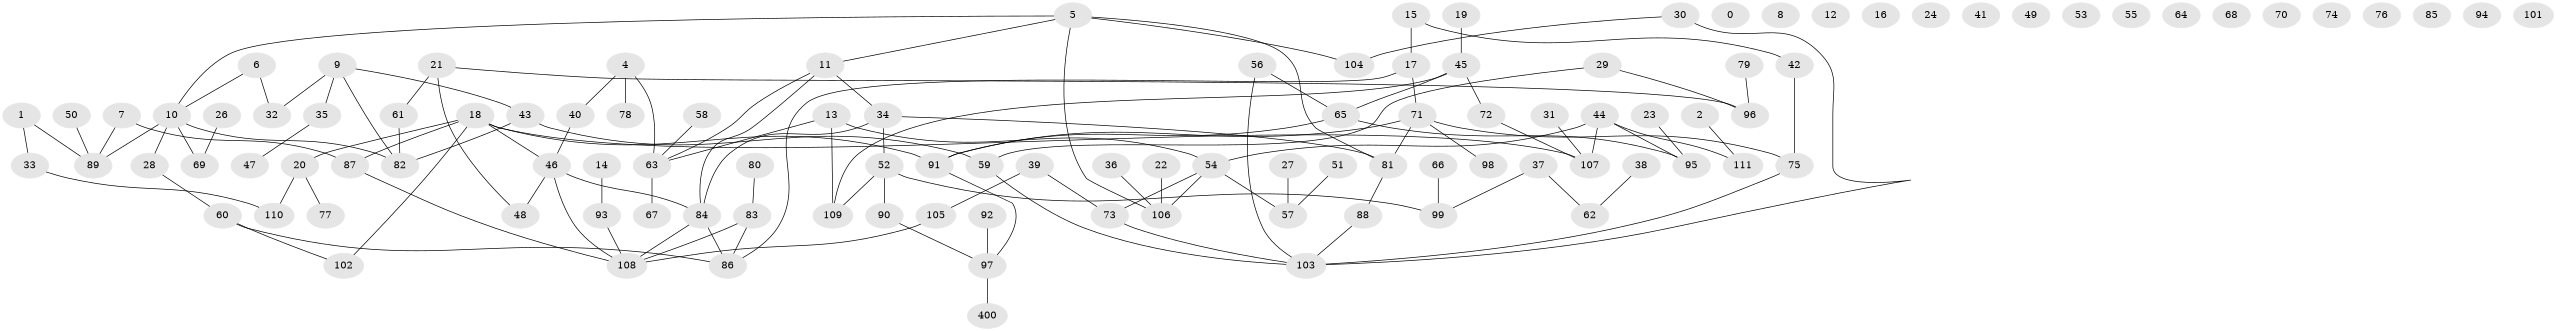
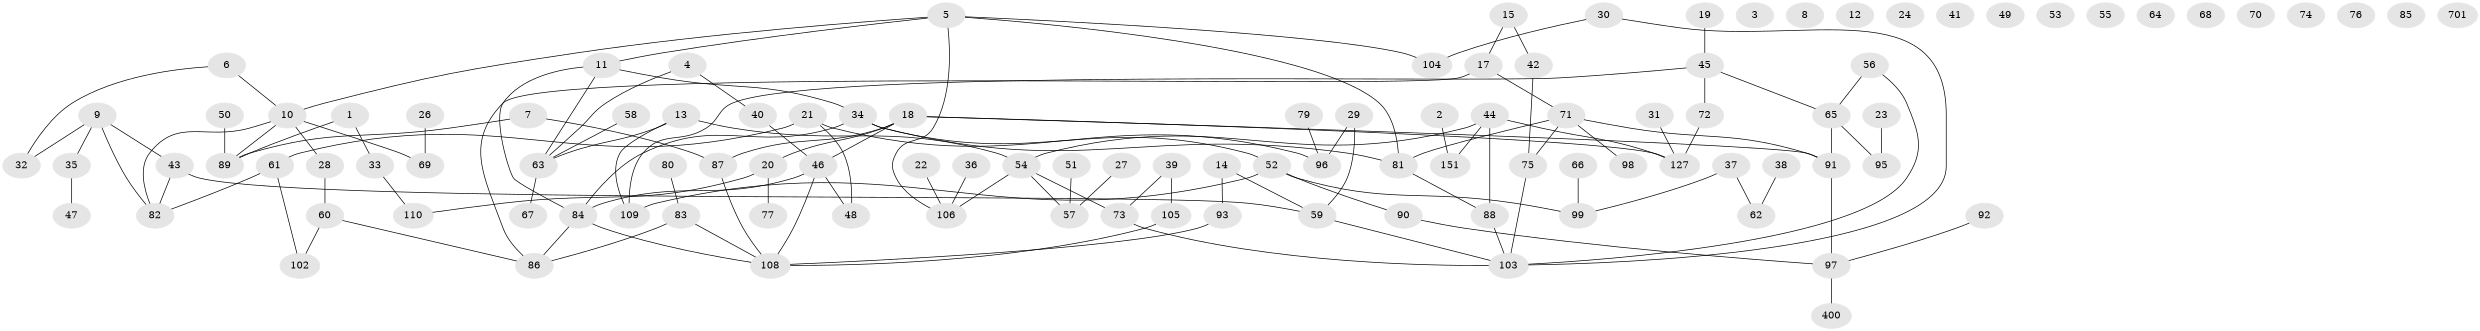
  graph {
    node [color=gray90 style=filled]
    1
    33
    89
    110
    2
-   111
-   3 [label=0]
+   111 [label=151]
+   3
    4
    40
    63
-   78
    46
    67
    5
    10
    11
    81
    104
    106
    82
    28
    69
    34
    84
    88
    6
    32
    7
    87
    108
    8
    9
    35
    43
    47
    59
    60
    52
    86
    12
    13
    54
    109
    57
    73
    14
    93
    103
    15
    17
    42
    71
    75
-   16
    91
    98
    18
    20
    102
-   107
+   107 [label=127]
    77
    48
    97
    19
    45
    65
    72
    21
    61
    96
    22
    23
    95
    24
    51
    83
    26
    27
    29
    30
    31
    99
    90
    36
    37
    62
    38
    39
    105
    41
    44
    49
    50
    53
    55
    56
    58
    64
    66
    68
    70
    74
    76
    79
    80
    85
    n107 [label=400]
    92
-   94
-   101
+   101 [label=701]
    1 -- 33
    1 -- 89
    33 -- 110
    2 -- 111
    4 -- 40
    4 -- 63
-   4 -- 78
    40 -- 46
    63 -- 67
    46 -- 84
    46 -- 108
    46 -- 48
    5 -- 10
    5 -- 11
    5 -- 81
    5 -- 104
    5 -- 106
    10 -- 89
    10 -- 82
    10 -- 28
    10 -- 69
    11 -- 63
    11 -- 34
    11 -- 84
    81 -- 88
    28 -- 60
    34 -- 81
    34 -- 84
    34 -- 52
    84 -- 108
    84 -- 86
    88 -- 103
    6 -- 10
    6 -- 32
    7 -- 89
    7 -- 87
    87 -- 108
    9 -- 82
    9 -- 32
    9 -- 35
    9 -- 43
    35 -- 47
    43 -- 82
    43 -- 59
    59 -- 103
    60 -- 86
    60 -- 102
    52 -- 109
    52 -- 99
    52 -- 90
    13 -- 63
    13 -- 54
    13 -- 109
    54 -- 106
    54 -- 57
    54 -- 73
    73 -- 103
+   14 -- 59
    14 -- 93
    93 -- 108
    15 -- 17
    15 -- 42
    17 -- 86
    17 -- 71
    42 -- 75
    71 -- 81
    71 -- 75
    71 -- 91
    71 -- 98
    75 -- 103
    91 -- 97
    18 -- 46
    18 -- 87
    18 -- 91
    18 -- 20
-   18 -- 102
+   61 -- 102
    18 -- 107
    20 -- 110
    20 -- 77
    97 -- n107
    19 -- 45
    45 -- 109
    45 -- 65
    45 -- 72
    65 -- 91
    65 -- 95
    72 -- 107
    21 -- 48
    21 -- 61
    21 -- 96
    61 -- 82
    22 -- 106
    23 -- 95
    51 -- 57
    83 -- 108
    83 -- 86
    26 -- 69
    27 -- 57
    29 -- 59
    29 -- 96
    30 -- 104
    30 -- 103
    31 -- 107
    90 -- 97
    36 -- 106
    37 -- 99
    37 -- 62
    38 -- 62
    39 -- 73
    39 -- 105
    105 -- 108
    44 -- 111
    44 -- 54
    44 -- 107
-   44 -- 95
+   44 -- 88
    50 -- 89
    56 -- 103
    56 -- 65
    58 -- 63
    66 -- 99
    79 -- 96
    80 -- 83
    92 -- 97
  }
